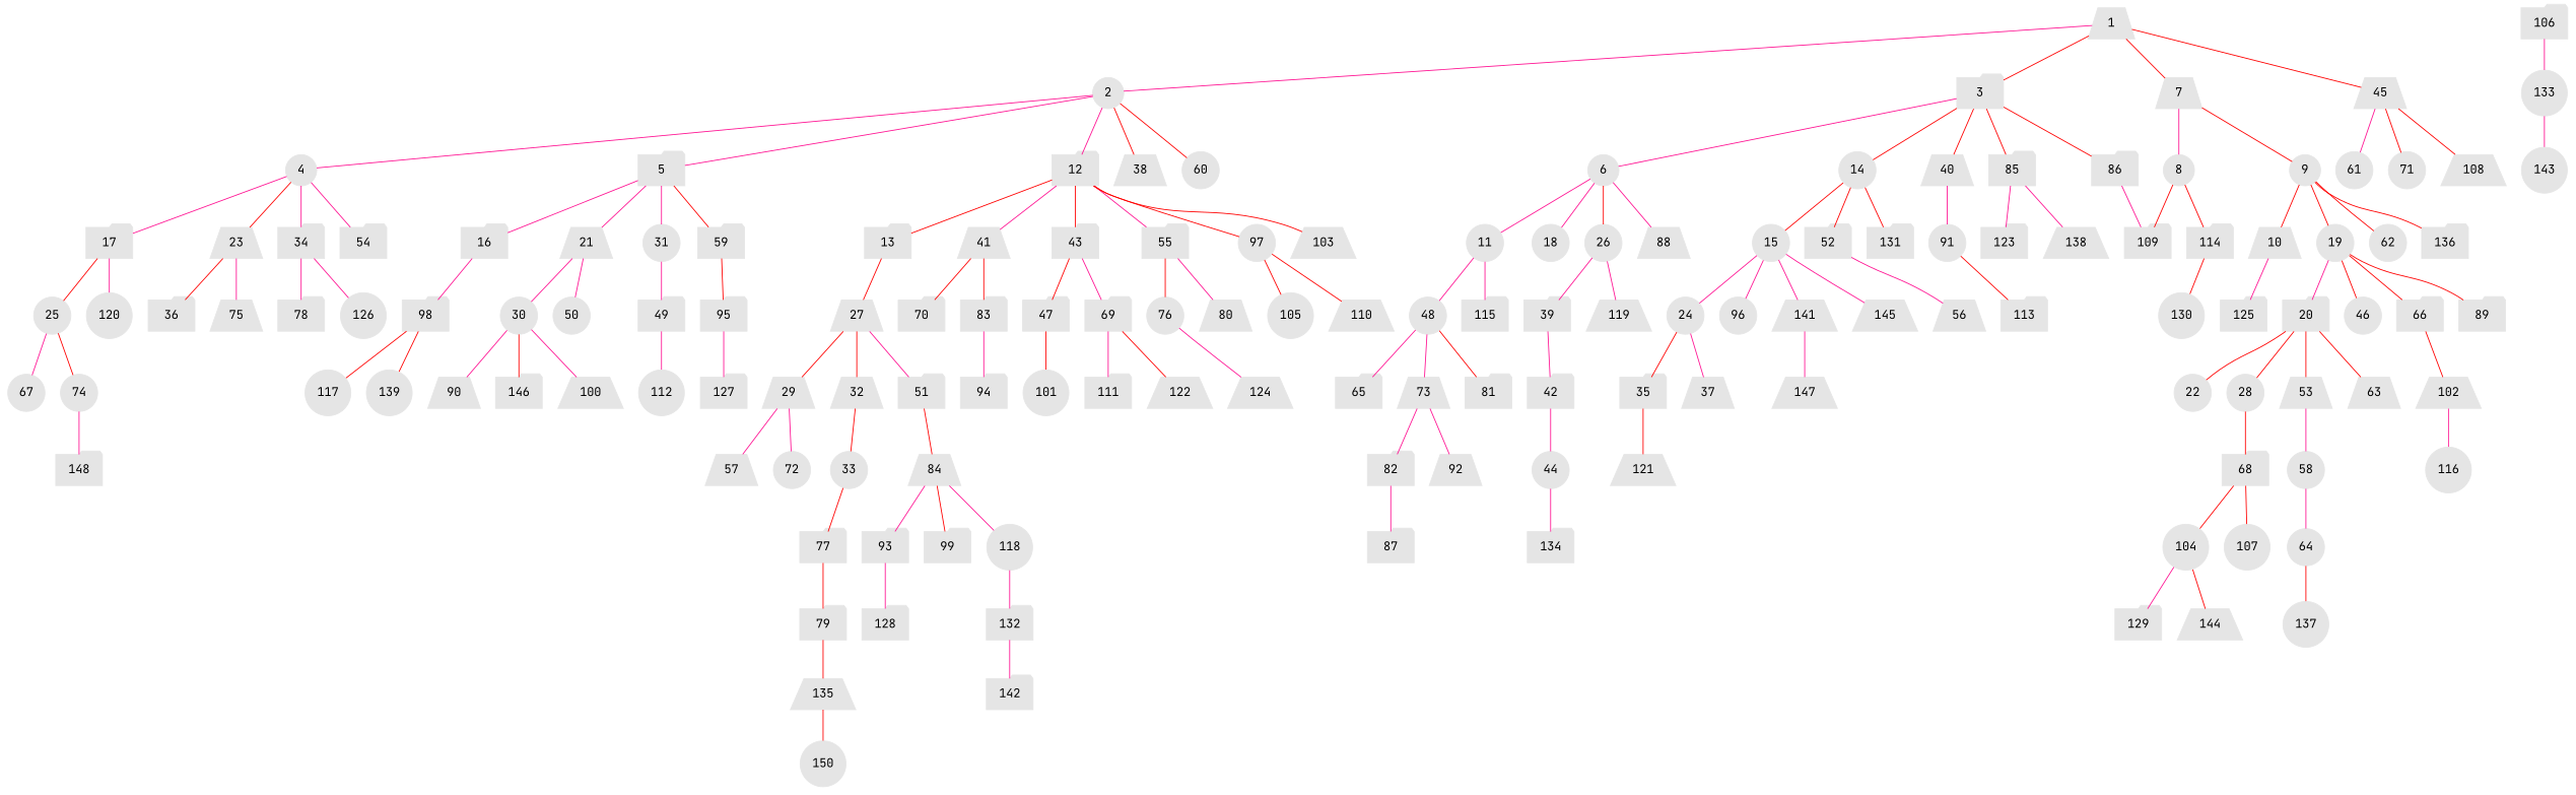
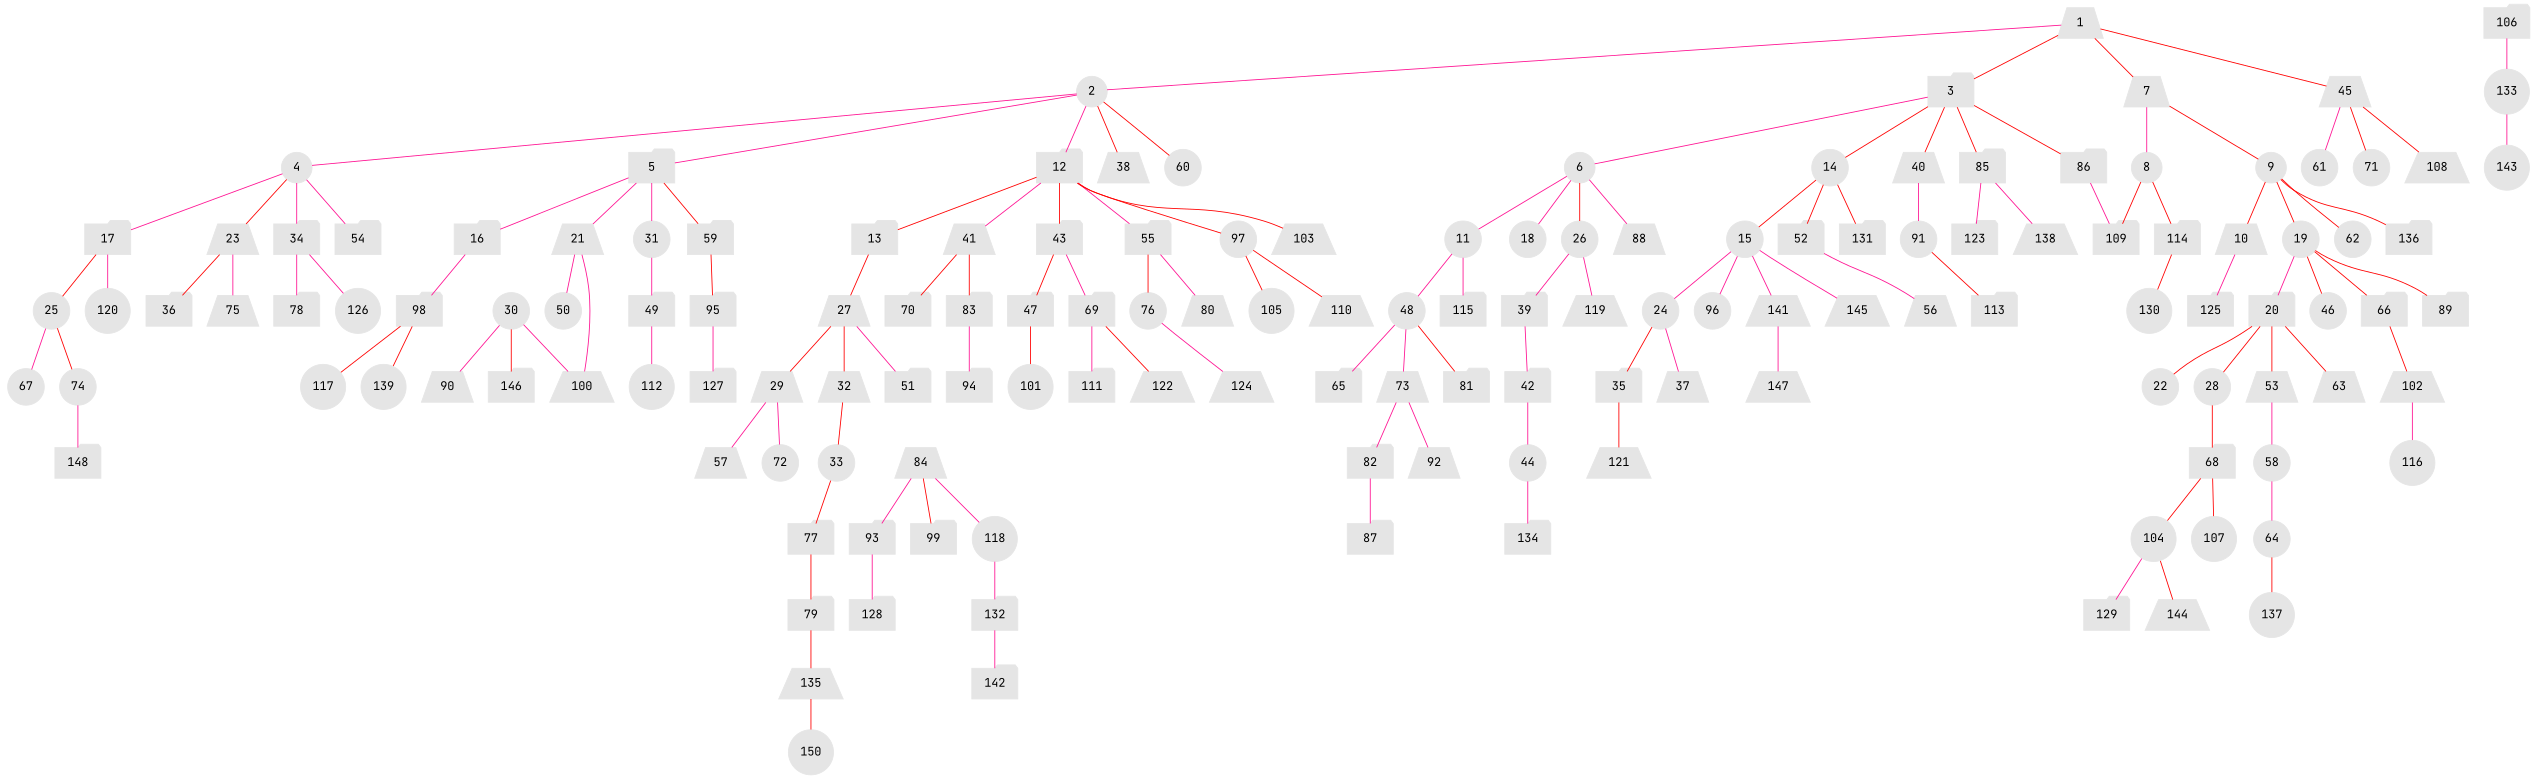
  graph {
    fontname="JetBrains Mono"
    node [color=gray90 fontname="JetBrains Mono" shape=folder style=filled]
    edge [color=deeppink fontname="JetBrains Mono"]
    1 [shape=trapezium]
    2 [shape=circle]
    3
    7 [shape=trapezium]
    45 [shape=trapezium]
    4 [shape=circle]
    5
    12
    38 [shape=trapezium]
    60 [shape=circle]
    6 [shape=circle]
    14 [shape=circle]
    40 [shape=trapezium]
    85
    86
    8 [shape=circle]
    9 [shape=circle]
    61 [shape=circle]
    71 [shape=circle]
    108 [shape=trapezium]
    17
    23 [shape=trapezium]
    34
    54
    16
    21 [shape=trapezium]
    31 [shape=circle]
    59
    13
    41 [shape=trapezium]
    43
    55
    97 [shape=circle]
    103 [shape=trapezium]
    11 [shape=circle]
    18 [shape=circle]
    26 [shape=circle]
    88 [shape=trapezium]
    15 [shape=circle]
    52
    131
    91 [shape=circle]
    123
    138 [shape=trapezium]
    109
    25 [shape=circle]
    120 [shape=circle]
    36
    75 [shape=trapezium]
    78
    126 [shape=circle]
    98
    30 [shape=circle]
    50 [shape=circle]
    49
    95
    48 [shape=circle]
    115
    39
    119 [shape=trapezium]
    114
    10 [shape=trapezium]
    19 [shape=circle]
    62 [shape=circle]
    136
    130 [shape=circle]
    125
    20
    46 [shape=circle]
    66
    89
    65
    73 [shape=trapezium]
    81
    27 [shape=trapezium]
    70
    83
    47
    69
    76 [shape=circle]
    80 [shape=trapezium]
    105 [shape=circle]
    110 [shape=trapezium]
    29 [shape=trapezium]
    32 [shape=trapezium]
    51
    24 [shape=circle]
    96 [shape=circle]
    141 [shape=trapezium]
    145 [shape=trapezium]
    56 [shape=trapezium]
    35
    37 [shape=trapezium]
    147 [shape=trapezium]
    117 [shape=circle]
    139 [shape=circle]
    67 [shape=circle]
    74 [shape=circle]
    22 [shape=circle]
    28 [shape=circle]
    53 [shape=trapezium]
    63 [shape=trapezium]
    102 [shape=trapezium]
    68
    58 [shape=circle]
    90 [shape=trapezium]
    100 [shape=trapezium]
    146
    121 [shape=trapezium]
    148
    42
    57 [shape=trapezium]
    72 [shape=circle]
    33 [shape=circle]
    84 [shape=trapezium]
    104 [shape=circle]
    107 [shape=circle]
    112 [shape=circle]
    77
    79
    44 [shape=circle]
    113
    94
    134
    101 [shape=circle]
    111
    122 [shape=trapezium]
    82
    92 [shape=trapezium]
    93
    99
    118 [shape=circle]
    64 [shape=circle]
    124 [shape=trapezium]
    137 [shape=circle]
    127
    116 [shape=circle]
    129
    144 [shape=trapezium]
    87
    135 [shape=trapezium]
    n142 [label=150 shape=circle]
    128
    132
    133 [shape=circle]
    106
    143 [shape=circle]
    142
    1 -- 2
    1 -- 3 [color=red]
    1 -- 7 [color=red]
    1 -- 45 [color=red]
    2 -- 4
    2 -- 5
    2 -- 12
    2 -- 38 [color=red]
    2 -- 60 [color=red]
    3 -- 6
    3 -- 14 [color=red]
    3 -- 40 [color=red]
    3 -- 85 [color=red]
    3 -- 86 [color=red]
    7 -- 8
    7 -- 9 [color=red]
    45 -- 61
    45 -- 71 [color=red]
    45 -- 108 [color=red]
    4 -- 17
    4 -- 23 [color=red]
    4 -- 34
    4 -- 54
    5 -- 16
    5 -- 21
    5 -- 31
    5 -- 59 [color=red]
    12 -- 13 [color=red]
    12 -- 41
    12 -- 43 [color=red]
    12 -- 55
    12 -- 97 [color=red]
    12 -- 103 [color=red]
    6 -- 11
    6 -- 18
    6 -- 26 [color=red]
    6 -- 88
    14 -- 15 [color=red]
    14 -- 52 [color=red]
    14 -- 131 [color=red]
    40 -- 91
    85 -- 123
    85 -- 138
    86 -- 109
    8 -- 109 [color=red]
    8 -- 114 [color=red]
    9 -- 10 [color=red]
    9 -- 19 [color=red]
    9 -- 62 [color=red]
    9 -- 136 [color=red]
    17 -- 25 [color=red]
    17 -- 120
    23 -- 36 [color=red]
    23 -- 75
    34 -- 78
    34 -- 126
    16 -- 98
-   21 -- 30
+   21 -- 100
    21 -- 50
    31 -- 49
    59 -- 95 [color=red]
    13 -- 27 [color=red]
    41 -- 70 [color=red]
    41 -- 83 [color=red]
    43 -- 47 [color=red]
    43 -- 69
    55 -- 76 [color=red]
    55 -- 80
    97 -- 105 [color=red]
    97 -- 110 [color=red]
    11 -- 48
    11 -- 115
    26 -- 39
    26 -- 119
    15 -- 24
    15 -- 96
    15 -- 141
    15 -- 145
    52 -- 56
    91 -- 113 [color=red]
    25 -- 67
    25 -- 74 [color=red]
    98 -- 117 [color=red]
    98 -- 139 [color=red]
    30 -- 90
    30 -- 100
    30 -- 146 [color=red]
    49 -- 112
    95 -- 127
    48 -- 65
    48 -- 73
    48 -- 81 [color=red]
    39 -- 42
    114 -- 130 [color=red]
    10 -- 125
    19 -- 20
    19 -- 46 [color=red]
    19 -- 66 [color=red]
    19 -- 89 [color=red]
    20 -- 22 [color=red]
    20 -- 28 [color=red]
    20 -- 53 [color=red]
    20 -- 63 [color=red]
    66 -- 102 [color=red]
    73 -- 82
    73 -- 92
    27 -- 29 [color=red]
    27 -- 32 [color=red]
    27 -- 51
    83 -- 94
    47 -- 101 [color=red]
    69 -- 111
    69 -- 122 [color=red]
    76 -- 124
    29 -- 57
    29 -- 72
    32 -- 33 [color=red]
-   51 -- 84 [color=red]
    24 -- 35 [color=red]
    24 -- 37
    141 -- 147
    35 -- 121 [color=red]
    74 -- 148
    28 -- 68 [color=red]
    53 -- 58
    102 -- 116
    68 -- 104 [color=red]
    68 -- 107 [color=red]
    58 -- 64
    42 -- 44
    33 -- 77 [color=red]
    84 -- 93
    84 -- 99 [color=red]
    84 -- 118
    104 -- 129
    104 -- 144 [color=red]
    77 -- 79 [color=red]
    79 -- 135 [color=red]
    44 -- 134
    82 -- 87
    93 -- 128
    118 -- 132
    64 -- 137 [color=red]
    135 -- n142 [color=red]
    132 -- 142
    133 -- 143
    106 -- 133
  }
